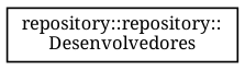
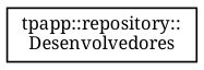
  digraph {
    rankdir=LR
    fontname="Noto Serif"
-   n1 [color=black fillcolor=white fontname="Noto Serif" fontsize=10 height=0.2 label="repository::repository::\lDesenvolvedores" shape=record style=filled width=0.4]
+   n1 [color=black fillcolor=white fontname="Noto Serif" fontsize=10 height=0.2 label="tpapp::repository::\lDesenvolvedores" shape=record style=filled width=0.4]
  }
